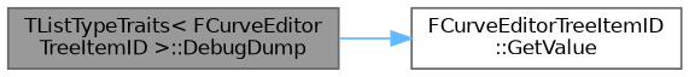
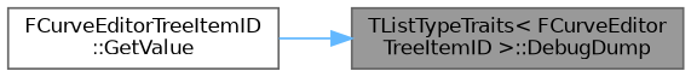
  digraph {
    rankdir=LR
    node [fontname=Helvetica fontsize=10 shape=box style=filled]
    n1 [color=gray40 fillcolor=grey60 fontcolor=black height=0.2 label="TListTypeTraits\< FCurveEditor\lTreeItemID \>::DebugDump" width=0.4]
    n2 [color=grey40 fillcolor=white height=0.2 label="FCurveEditorTreeItemID\l::GetValue" width=0.4]
-   n1 -> n2 [color=steelblue1 fontname=Helvetica fontsize=10 labelfontname=Helvetica labelfontsize=10 style=solid]
+   n2 -> n1 [color=steelblue1 fontname=Helvetica fontsize=10 labelfontname=Helvetica labelfontsize=10 style=solid]
  }
